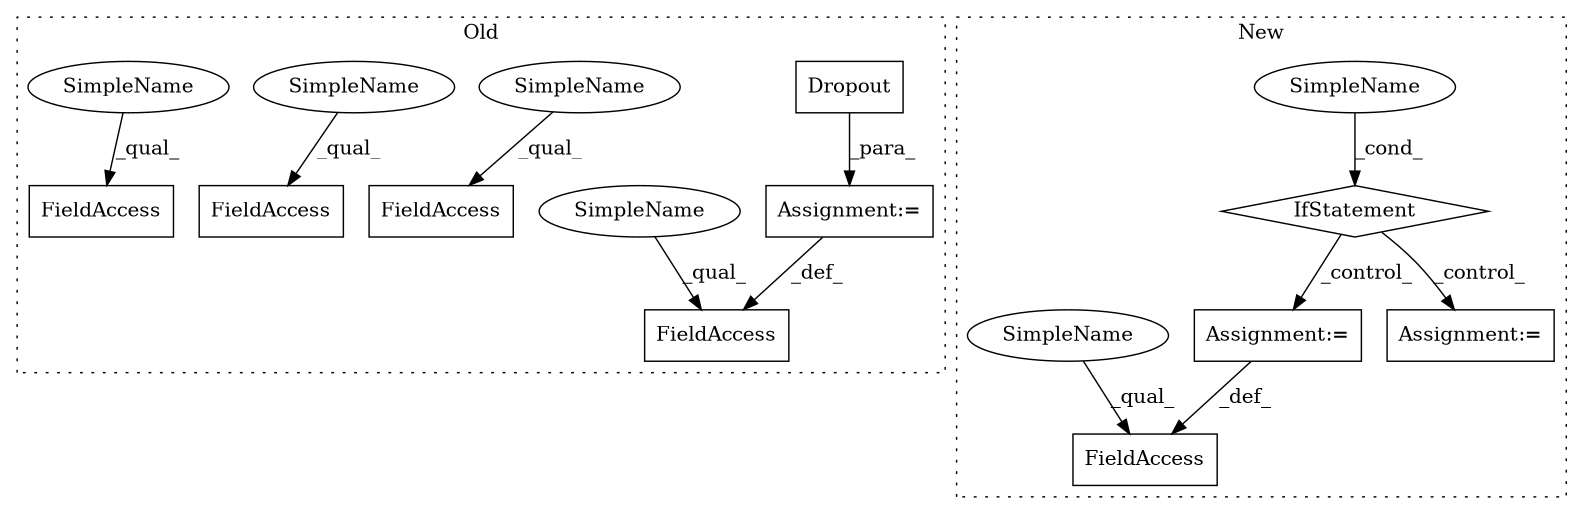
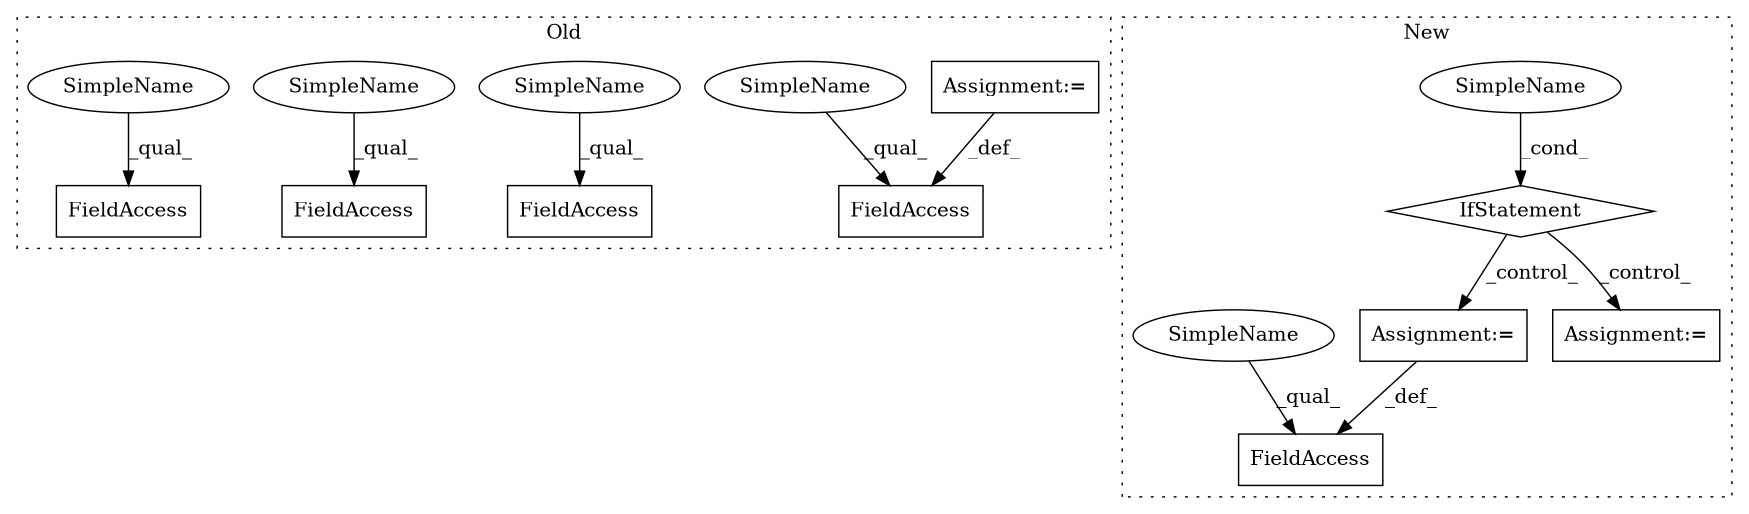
  digraph {
    node [a=42 l=4 s=560 shape=box]
-   n1 [a=32 l="8,1" label=Dropout s="578,595"]
    n2 [a=7 l=1 label="Assignment:=" s=574]
    n3 [a=22 l=14 label=FieldAccess]
    n4 [a=22 l=18 label=FieldAccess s=803]
    n5 [a=22 l=18 label=FieldAccess s=715]
    n6 [a=22 l=18 label=FieldAccess s=696]
    n7 [label=SimpleName shape=ellipse]
    n8 [label=SimpleName s=803 shape=ellipse]
    n9 [label=SimpleName s=715 shape=ellipse]
    n10 [label=SimpleName s=696 shape=ellipse]
    n11 [a=25 l="8,3" label=IfStatement s="414,484" shape=diamond]
    n12 [a=7 l=1 label="Assignment:=" s=728]
    n13 [label=SimpleName shape=ellipse l="" s=""]
    n14 [a=22 l=26 label=FieldAccess s=702]
    n15 [a=7 l=1 label="Assignment:=" s=846]
    n16 [label=SimpleName s=702 shape=ellipse]
    subgraph cluster_1 {
      label=Old
      style=dotted
-     n1
      n2
      n3
      n4
      n5
      n6
      n7
      n8
      n9
      n10
    }
    subgraph cluster_2 {
      label=New
      style=dotted
      n11
      n12
      n13
      n14
      n15
      n16
    }
-   n1 -> n2 [label=_para_]
    n2 -> n3 [label=_def_]
    n7 -> n3 [label=_qual_]
    n8 -> n4 [label=_qual_]
    n9 -> n5 [label=_qual_]
    n10 -> n6 [label=_qual_]
    n11 -> n12 [label=_control_]
    n11 -> n15 [label=_control_]
    n12 -> n14 [label=_def_]
    n13 -> n11 [label=_cond_]
    n16 -> n14 [label=_qual_]
  }
